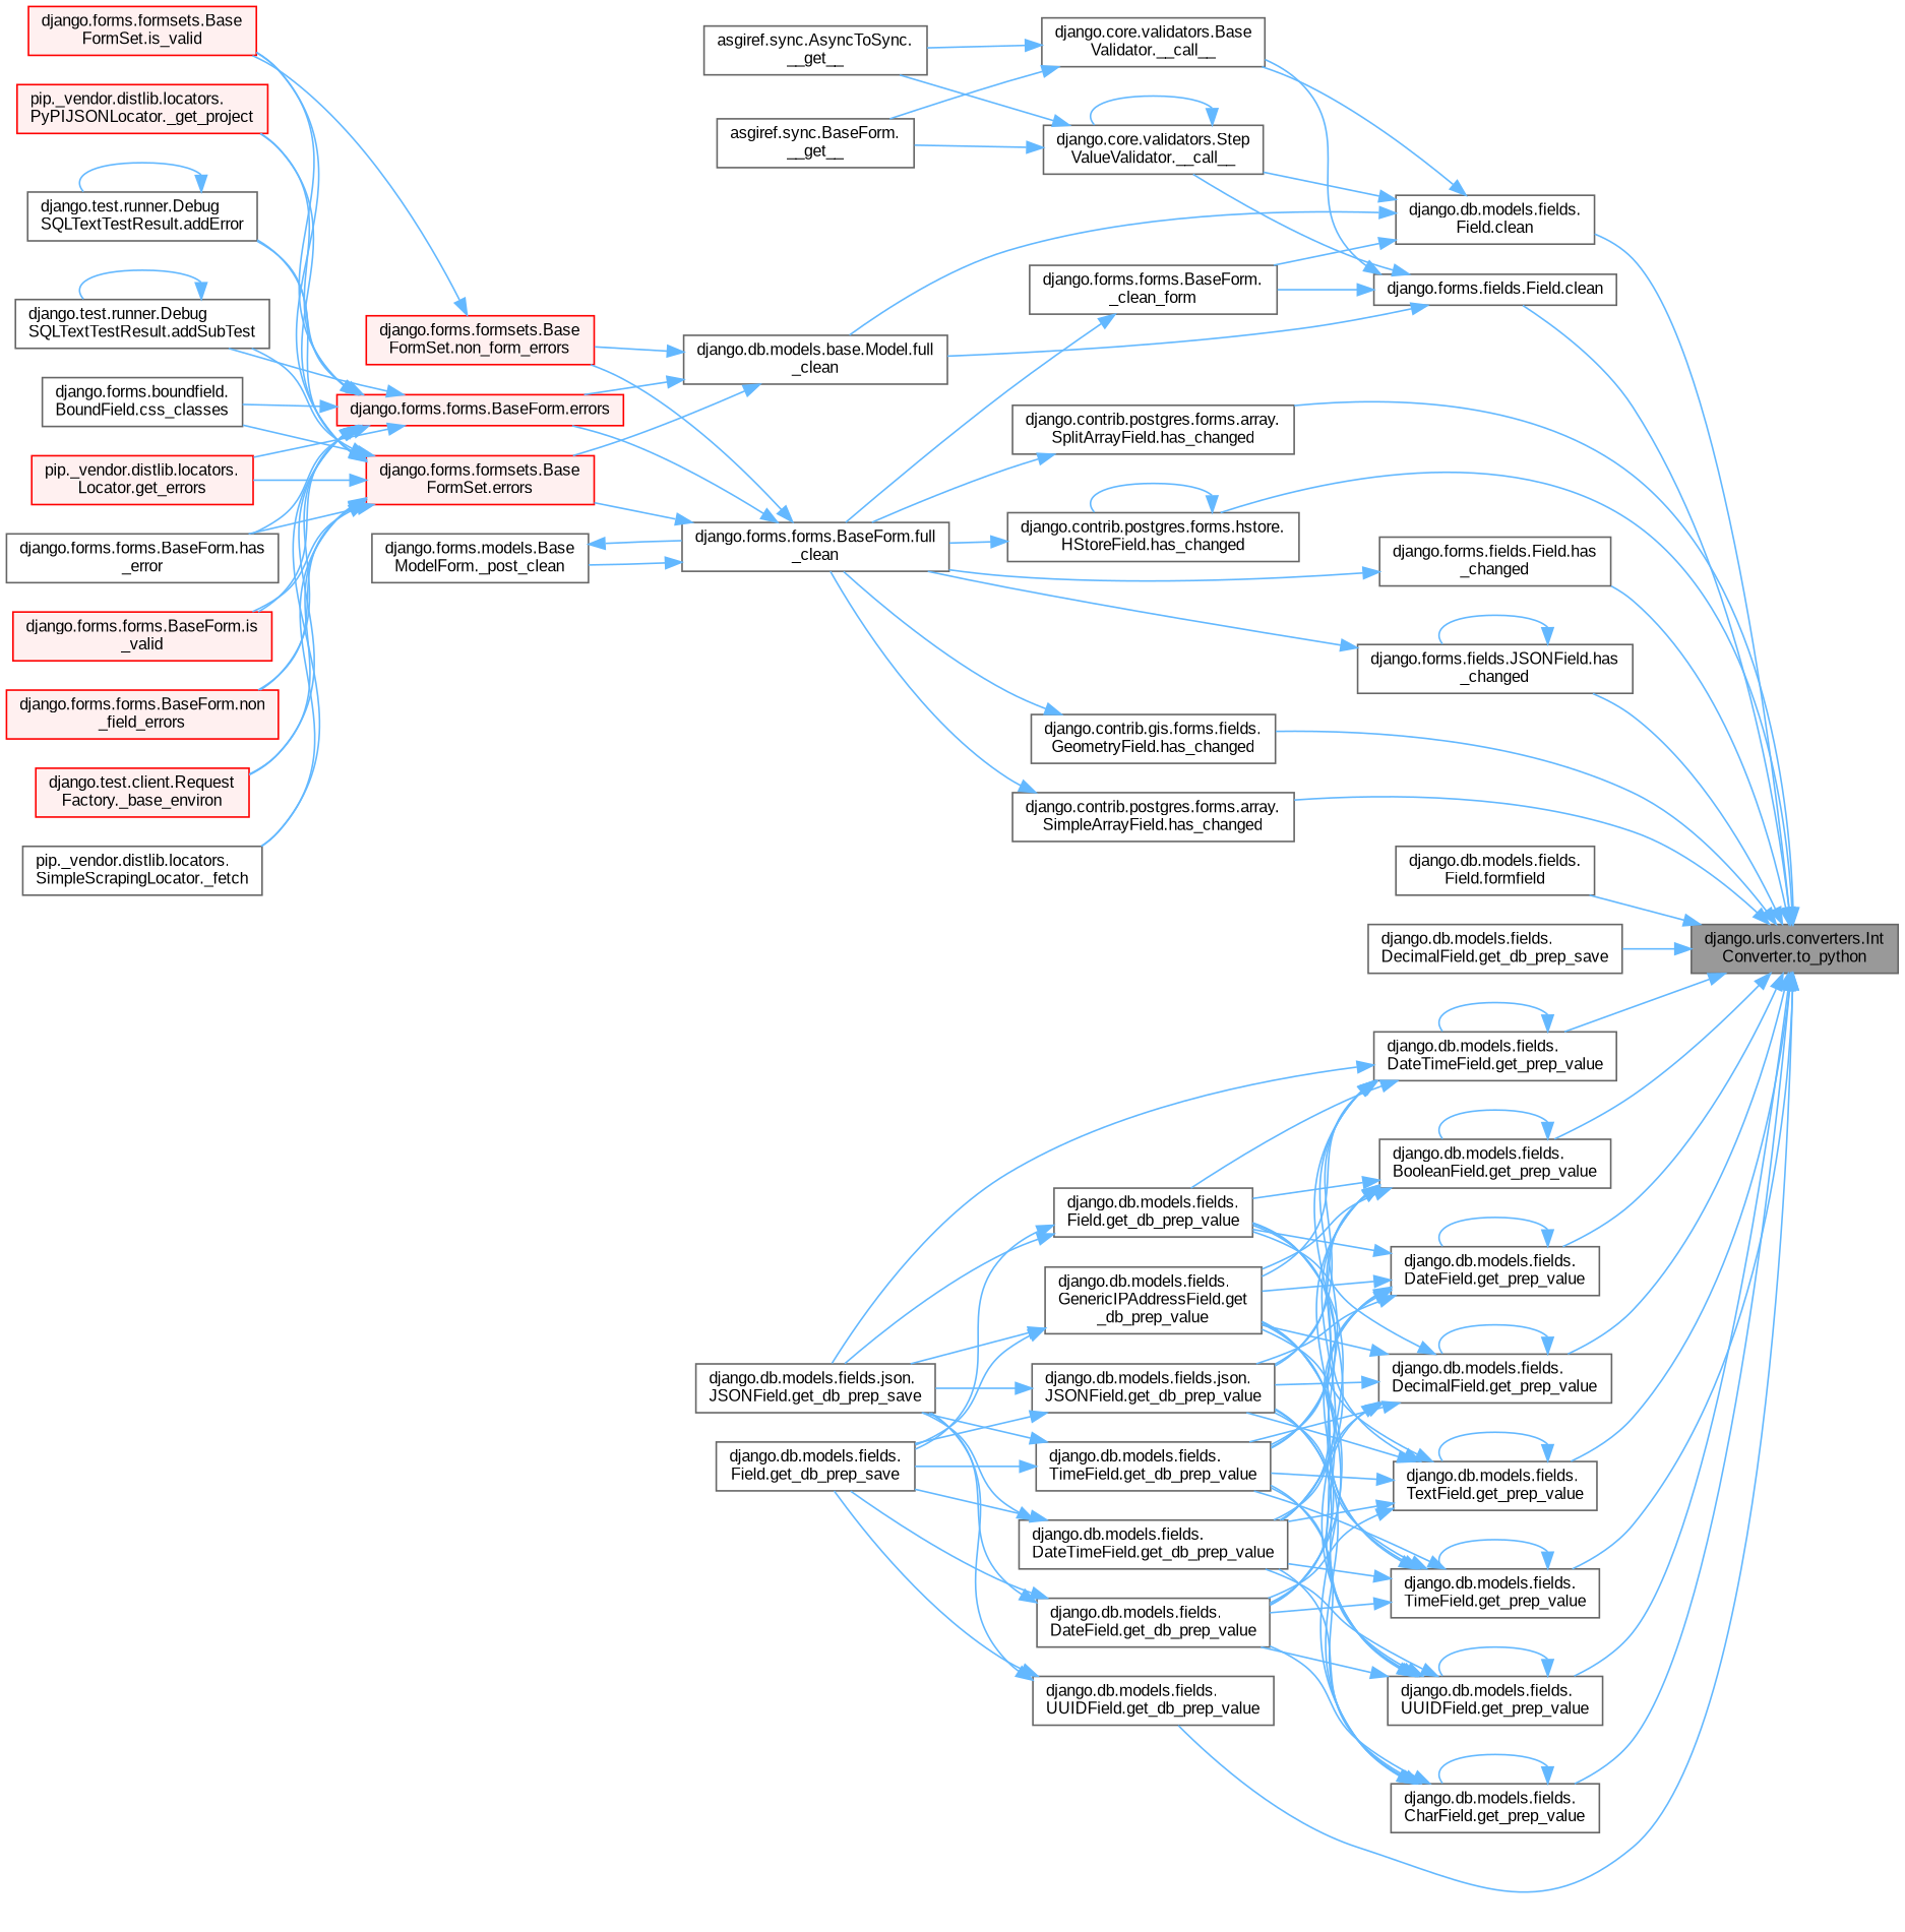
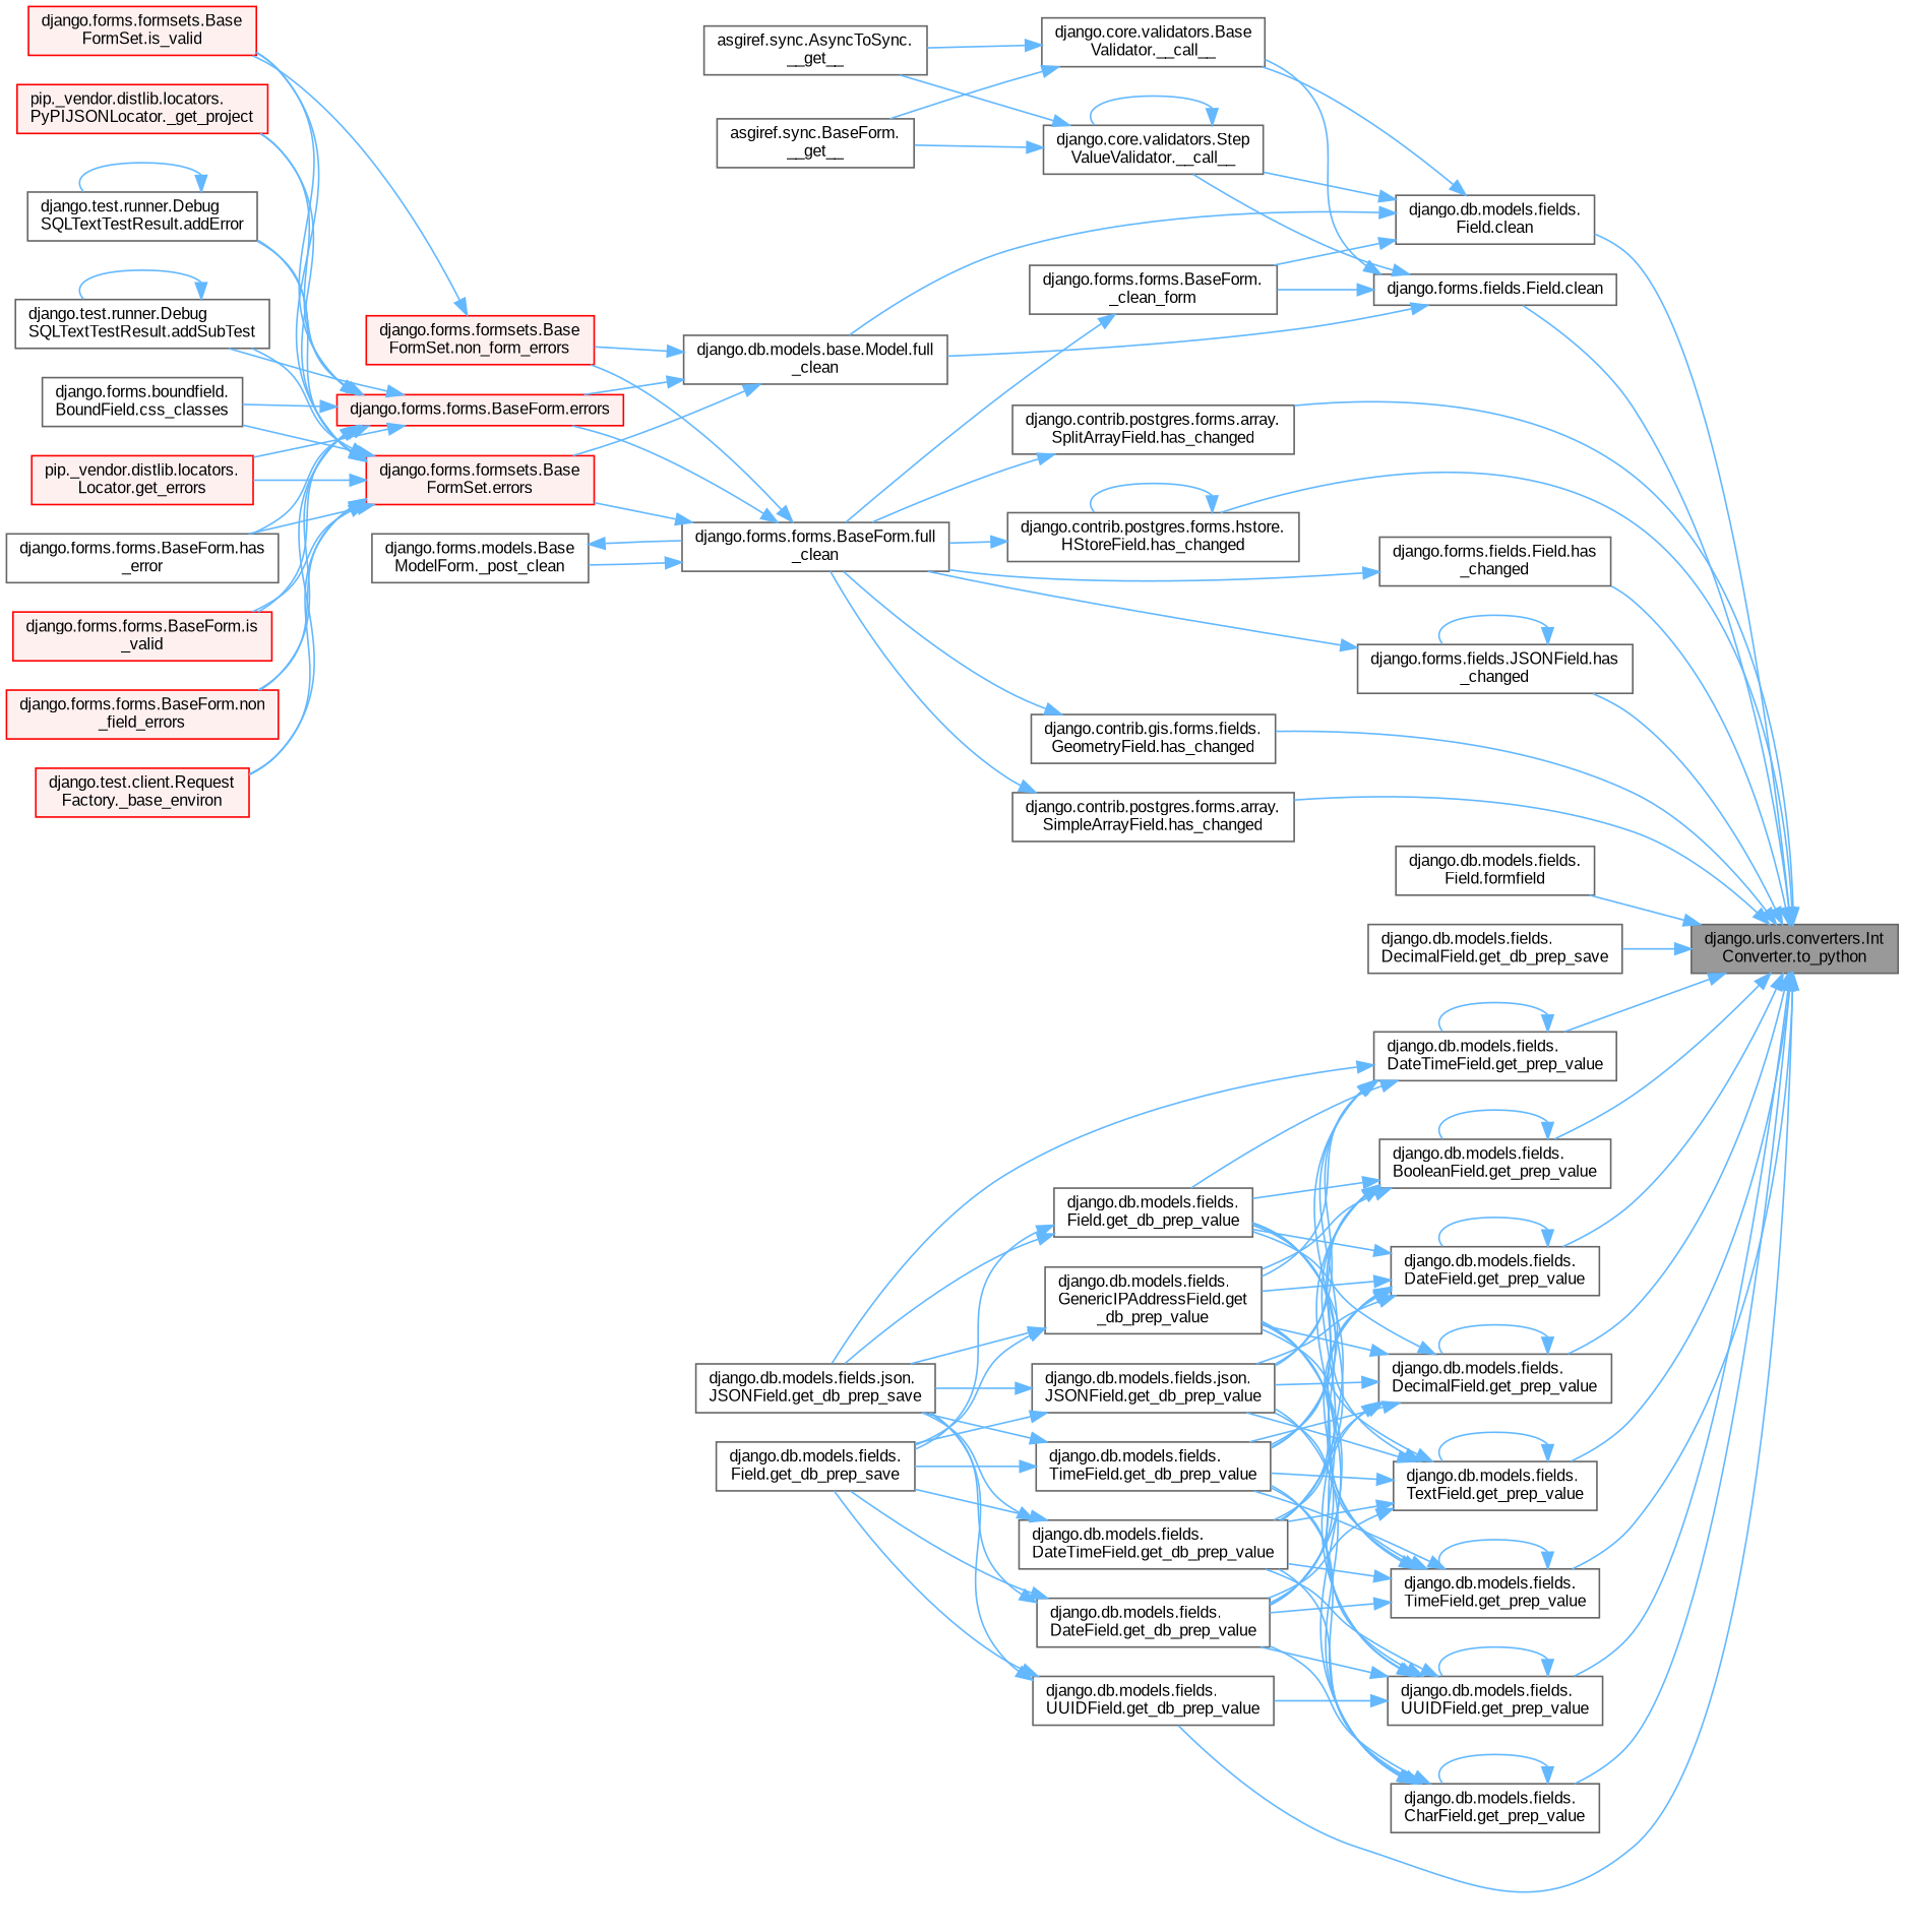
  digraph {
    fontname="Liberation Sans"
    rankdir=RL
    node [color=grey40 fillcolor=white fontname="Liberation Sans" fontsize=10 shape=box style=filled]
    edge [color=steelblue1 dir=back fontname="Liberation Sans" fontsize=10 labelfontname=Helvetica labelfontsize=10 style=solid]
    n1 [color=gray40 fillcolor=grey60 fontcolor=black height=0.2 label="django.urls.converters.Int\lConverter.to_python" width=0.4]
    n2 [height=0.2 label="django.db.models.fields.\lField.clean" width=0.4]
    n3 [height=0.2 label="django.forms.fields.Field.clean" width=0.4]
    n4 [height=0.2 label="django.db.models.fields.\lField.formfield" width=0.4]
    n5 [height=0.2 label="django.db.models.fields.\lDecimalField.get_db_prep_save" width=0.4]
    n6 [height=0.2 label="django.db.models.fields.\lUUIDField.get_db_prep_value" width=0.4]
    n7 [height=0.2 label="django.db.models.fields.\lBooleanField.get_prep_value" width=0.4]
    n8 [height=0.2 label="django.db.models.fields.\lCharField.get_prep_value" width=0.4]
    n9 [height=0.2 label="django.db.models.fields.\lDateField.get_prep_value" width=0.4]
    n10 [height=0.2 label="django.db.models.fields.\lDateTimeField.get_prep_value" width=0.4]
    n11 [height=0.2 label="django.db.models.fields.\lDecimalField.get_prep_value" width=0.4]
    n12 [height=0.2 label="django.db.models.fields.\lTextField.get_prep_value" width=0.4]
    n13 [height=0.2 label="django.db.models.fields.\lTimeField.get_prep_value" width=0.4]
    n14 [height=0.2 label="django.db.models.fields.\lUUIDField.get_prep_value" width=0.4]
    n15 [height=0.2 label="django.contrib.gis.forms.fields.\lGeometryField.has_changed" width=0.4]
    n16 [height=0.2 label="django.contrib.postgres.forms.array.\lSimpleArrayField.has_changed" width=0.4]
    n17 [height=0.2 label="django.contrib.postgres.forms.array.\lSplitArrayField.has_changed" width=0.4]
    n18 [height=0.2 label="django.contrib.postgres.forms.hstore.\lHStoreField.has_changed" width=0.4]
    n19 [height=0.2 label="django.forms.fields.Field.has\l_changed" width=0.4]
    n20 [height=0.2 label="django.forms.fields.JSONField.has\l_changed" width=0.4]
    n21 [height=0.2 label="django.core.validators.Base\lValidator.__call__" width=0.4]
    n22 [height=0.2 label="django.core.validators.Step\lValueValidator.__call__" width=0.4]
    n23 [height=0.2 label="django.forms.forms.BaseForm.\l_clean_form" width=0.4]
    n24 [height=0.2 label="django.db.models.base.Model.full\l_clean" width=0.4]
    n25 [height=0.2 label="django.db.models.fields.\lField.get_db_prep_save" width=0.4]
    n26 [height=0.2 label="django.db.models.fields.json.\lJSONField.get_db_prep_save" width=0.4]
    n27 [height=0.2 label="django.db.models.fields.\lDateField.get_db_prep_value" width=0.4]
    n28 [height=0.2 label="django.db.models.fields.\lDateTimeField.get_db_prep_value" width=0.4]
    n29 [height=0.2 label="django.db.models.fields.\lField.get_db_prep_value" width=0.4]
    n30 [height=0.2 label="django.db.models.fields.\lGenericIPAddressField.get\l_db_prep_value" width=0.4]
    n31 [height=0.2 label="django.db.models.fields.json.\lJSONField.get_db_prep_value" width=0.4]
    n32 [height=0.2 label="django.db.models.fields.\lTimeField.get_db_prep_value" width=0.4]
    n33 [height=0.2 label="django.forms.forms.BaseForm.full\l_clean" width=0.4]
    n34 [height=0.2 label="asgiref.sync.AsyncToSync.\l__get__" width=0.4]
    n35 [height=0.2 label="asgiref.sync.BaseForm.\l__get__" width=0.4]
    n36 [color=red fillcolor="#FFF0F0" height=0.2 label="django.forms.forms.BaseForm.errors" width=0.4]
    n37 [color=red fillcolor="#FFF0F0" height=0.2 label="django.forms.formsets.Base\lFormSet.errors" width=0.4]
    n38 [color=red fillcolor="#FFF0F0" height=0.2 label="django.forms.formsets.Base\lFormSet.non_form_errors" width=0.4]
    n39 [height=0.2 label="django.forms.models.Base\lModelForm._post_clean" width=0.4]
    n40 [color=red fillcolor="#FFF0F0" height=0.2 label="django.test.client.Request\lFactory._base_environ" width=0.4]
-   n41 [height=0.2 label="pip._vendor.distlib.locators.\lSimpleScrapingLocator._fetch" width=0.4]
    n42 [color=red fillcolor="#FFF0F0" height=0.2 label="pip._vendor.distlib.locators.\lPyPIJSONLocator._get_project" width=0.4]
    n43 [height=0.2 label="django.test.runner.Debug\lSQLTextTestResult.addError" width=0.4]
    n44 [height=0.2 label="django.test.runner.Debug\lSQLTextTestResult.addSubTest" width=0.4]
    n45 [height=0.2 label="django.forms.boundfield.\lBoundField.css_classes" width=0.4]
    n46 [color=red fillcolor="#FFF0F0" height=0.2 label="pip._vendor.distlib.locators.\lLocator.get_errors" width=0.4]
    n47 [height=0.2 label="django.forms.forms.BaseForm.has\l_error" width=0.4]
    n48 [color=red fillcolor="#FFF0F0" height=0.2 label="django.forms.forms.BaseForm.is\l_valid" width=0.4]
    n49 [color=red fillcolor="#FFF0F0" height=0.2 label="django.forms.formsets.Base\lFormSet.is_valid" width=0.4]
    n50 [color=red fillcolor="#FFF0F0" height=0.2 label="django.forms.forms.BaseForm.non\l_field_errors" width=0.4]
    n1 -> n2
    n1 -> n3
    n1 -> n4
    n1 -> n5
    n1 -> n6
    n1 -> n7
    n1 -> n8
    n1 -> n9
    n1 -> n10
    n1 -> n11
    n1 -> n12
    n1 -> n13
    n1 -> n14
    n1 -> n15
    n1 -> n16
    n1 -> n17
    n1 -> n18
    n1 -> n19
    n1 -> n20
    n2 -> n21
    n2 -> n22
    n2 -> n23
    n2 -> n24
    n3 -> n21
    n3 -> n22
    n3 -> n23
    n3 -> n24
    n6 -> n25
    n6 -> n26
    n7 -> n7
    n7 -> n27
    n7 -> n28
    n7 -> n29
    n7 -> n30
    n7 -> n31
    n7 -> n32
    n8 -> n8
    n8 -> n27
    n8 -> n28
    n8 -> n30
    n8 -> n31
    n8 -> n32
    n9 -> n9
    n9 -> n27
    n9 -> n28
    n9 -> n29
    n9 -> n30
    n9 -> n31
    n9 -> n32
    n10 -> n10
    n10 -> n26
    n10 -> n28
    n10 -> n29
    n10 -> n30
    n10 -> n31
    n10 -> n32
    n11 -> n11
    n11 -> n27
    n11 -> n28
    n11 -> n29
    n11 -> n30
    n11 -> n31
    n11 -> n32
    n12 -> n12
    n12 -> n27
    n12 -> n28
    n12 -> n29
    n12 -> n30
    n12 -> n31
    n12 -> n32
    n13 -> n13
    n13 -> n27
    n13 -> n28
    n13 -> n29
    n13 -> n30
    n13 -> n31
    n13 -> n32
    n14 -> n14
    n14 -> n27
    n14 -> n28
    n14 -> n29
    n14 -> n30
-   n14 -> n31
+   n14 -> n6
    n14 -> n32
    n15 -> n33
    n16 -> n33
    n17 -> n33
    n18 -> n18
    n18 -> n33
    n19 -> n33
    n20 -> n20
    n20 -> n33
    n21 -> n34
    n21 -> n35
    n22 -> n22
    n22 -> n34
    n22 -> n35
    n23 -> n33
    n24 -> n36
    n24 -> n37
    n24 -> n38
    n27 -> n25
    n27 -> n26
    n28 -> n25
    n28 -> n26
    n29 -> n25
    n29 -> n26
    n30 -> n25
    n30 -> n26
    n31 -> n25
    n31 -> n26
    n32 -> n25
    n32 -> n26
    n33 -> n36
    n33 -> n37
    n33 -> n38
    n33 -> n39
    n36 -> n40
-   n36 -> n41
    n36 -> n42
    n36 -> n43
    n36 -> n44
    n36 -> n45
    n36 -> n46
    n36 -> n47
    n36 -> n48
    n36 -> n49
    n36 -> n50
    n37 -> n40
-   n37 -> n41
    n37 -> n42
    n37 -> n43
    n37 -> n44
    n37 -> n45
    n37 -> n46
    n37 -> n47
    n37 -> n48
    n37 -> n49
    n37 -> n50
    n38 -> n49
    n39 -> n33
    n43 -> n43
    n44 -> n44
  }
